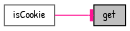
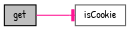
  digraph {
    rankdir=LR
    fontname="Patrick Hand"
    node [fontname="Patrick Hand" fontsize=10 shape=record style=filled]
    n1 [color=black fillcolor=grey75 fontcolor=black height=0.2 label=get width=0.4]
    n2 [color=gray40 fillcolor=white height=0.2 label=isCookie width=0.4]
-   n2 -> n1 [color=deeppink fontname="Patrick Hand" fontsize=10 labelfontname=Helvetica labelfontsize=10 style=solid arrowhead=tee]
+   n1 -> n2 [color=deeppink fontname="Patrick Hand" fontsize=10 labelfontname=Helvetica labelfontsize=10 style=solid arrowhead=tee]
  }
